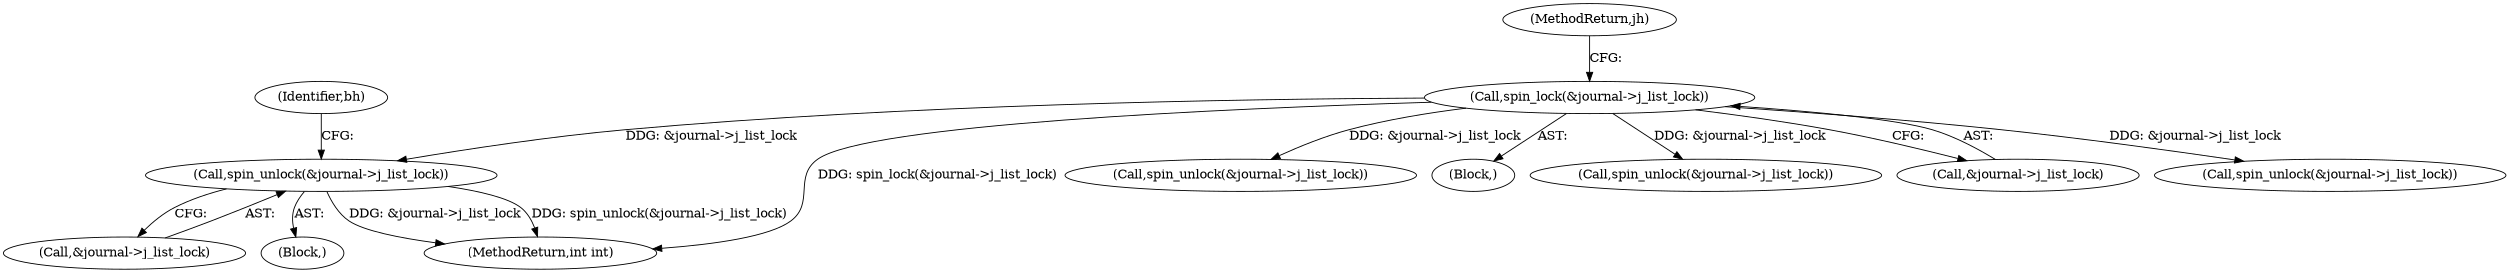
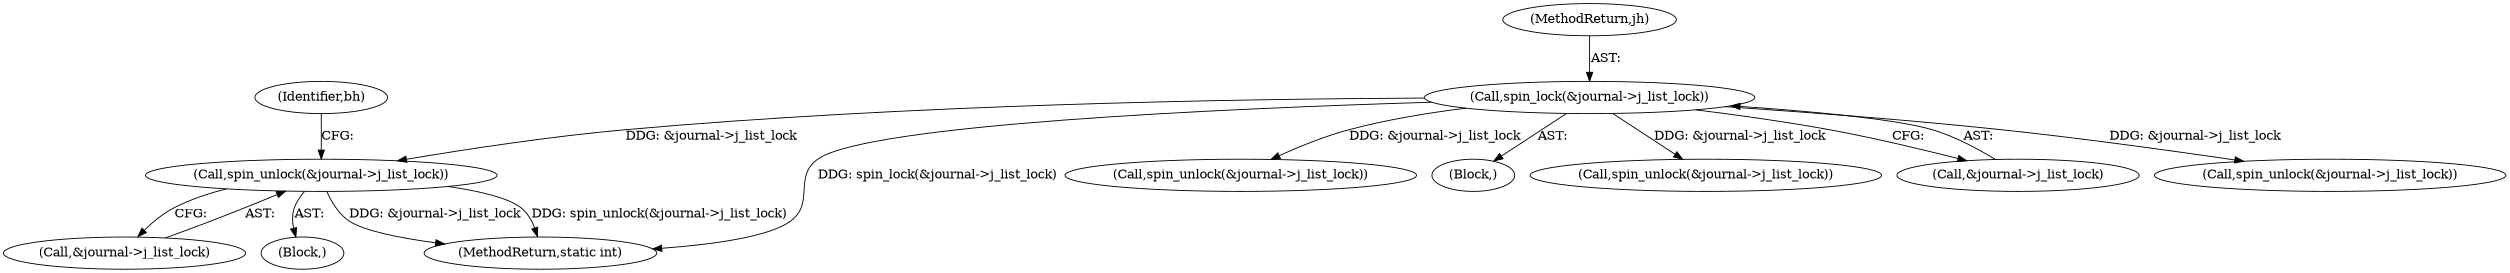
  digraph {
    n1 [label="(Call,spin_unlock(&journal->j_list_lock))"]
    n2 [label="(Call,&journal->j_list_lock)"]
    n3 [label="(Block,)"]
-   n4 [label="(MethodReturn,int int)"]
+   n4 [label="(MethodReturn,static int)"]
    n5 [label="(Call,spin_lock(&journal->j_list_lock))"]
    n6 [label="(Call,spin_unlock(&journal->j_list_lock))"]
    n7 [label="(Block,)"]
    n8 [label="(Call,spin_unlock(&journal->j_list_lock))"]
    n9 [label="(Call,&journal->j_list_lock)"]
    n10 [label="(Call,spin_unlock(&journal->j_list_lock))"]
    n11 [label="(Identifier,bh)"]
    n12 [label="(MethodReturn,jh)"]
    n1 -> n2 [label="CFG: "]
    n1 -> n3 [label="AST: "]
    n1 -> n4 [label="DDG: &journal->j_list_lock"]
    n1 -> n4 [label="DDG: spin_unlock(&journal->j_list_lock)"]
    n2 -> n1 [label="AST: "]
    n5 -> n1 [label="DDG: &journal->j_list_lock"]
    n5 -> n4 [label="DDG: spin_lock(&journal->j_list_lock)"]
    n5 -> n6 [label="DDG: &journal->j_list_lock"]
    n5 -> n7 [label="AST: "]
    n5 -> n8 [label="DDG: &journal->j_list_lock"]
    n5 -> n9 [label="CFG: "]
    n5 -> n10 [label="DDG: &journal->j_list_lock"]
    n9 -> n5 [label="AST: "]
    n11 -> n1 [label="CFG: "]
-   n12 -> n5 [label="CFG: "]
+   n12 -> n5 [label="AST: "]
  }
